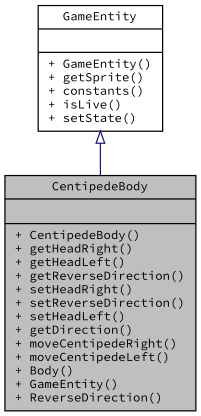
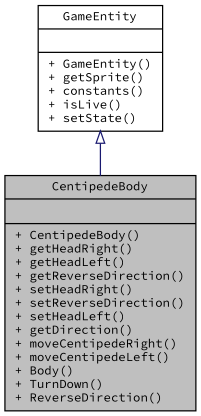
  digraph {
    fontname="Source Code Pro"
    node [color=black fontname="Source Code Pro" fontsize=10 shape=record style=filled]
-   n1 [fillcolor=grey75 fontcolor=black height=0.2 label="{CentipedeBody\n||+ CentipedeBody()\l+ getHeadRight()\l+ getHeadLeft()\l+ getReverseDirection()\l+ setHeadRight()\l+ setReverseDirection()\l+ setHeadLeft()\l+ getDirection()\l+ moveCentipedeRight()\l+ moveCentipedeLeft()\l+ Body()\l+ GameEntity()\l+ ReverseDirection()\l}" width=0.4]
+   n1 [fillcolor=grey75 fontcolor=black height=0.2 label="{CentipedeBody\n||+ CentipedeBody()\l+ getHeadRight()\l+ getHeadLeft()\l+ getReverseDirection()\l+ setHeadRight()\l+ setReverseDirection()\l+ setHeadLeft()\l+ getDirection()\l+ moveCentipedeRight()\l+ moveCentipedeLeft()\l+ Body()\l+ TurnDown()\l+ ReverseDirection()\l}" width=0.4]
    n2 [fillcolor=white height=0.2 label="{GameEntity\n||+ GameEntity()\l+ getSprite()\l+ constants()\l+ isLive()\l+ setState()\l}" width=0.4]
    n2 -> n1 [arrowtail=onormal color=midnightblue dir=back fontname="Source Code Pro" fontsize=10 labelfontname=Helvetica labelfontsize=10 style=solid]
  }
